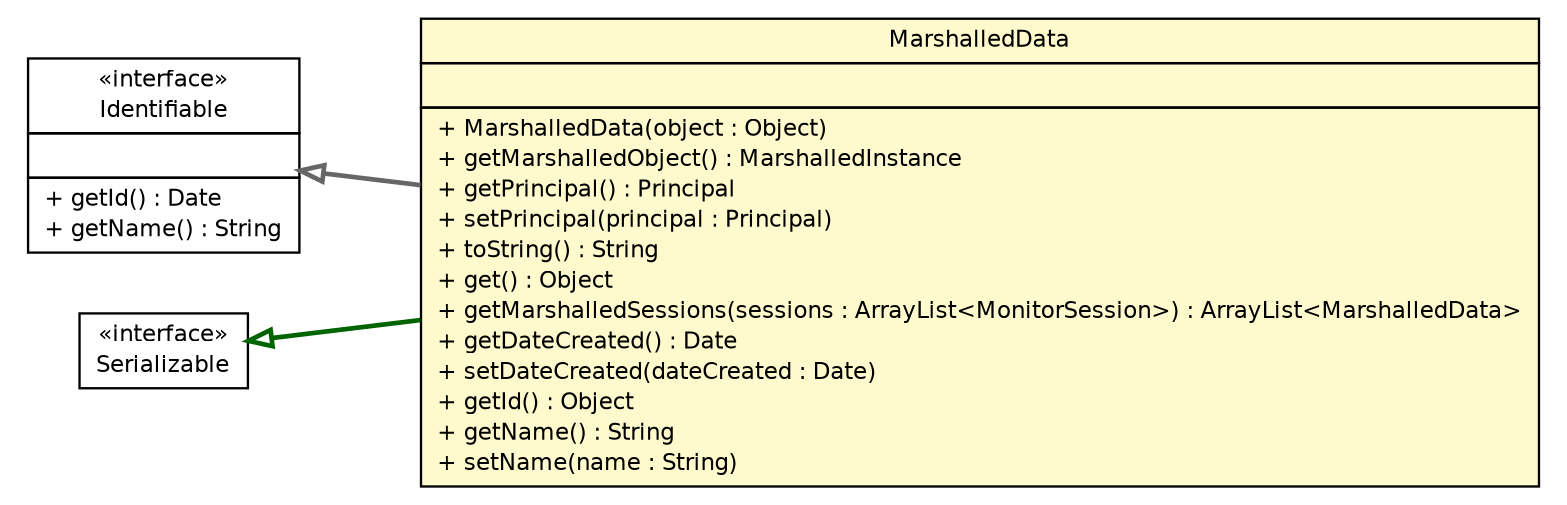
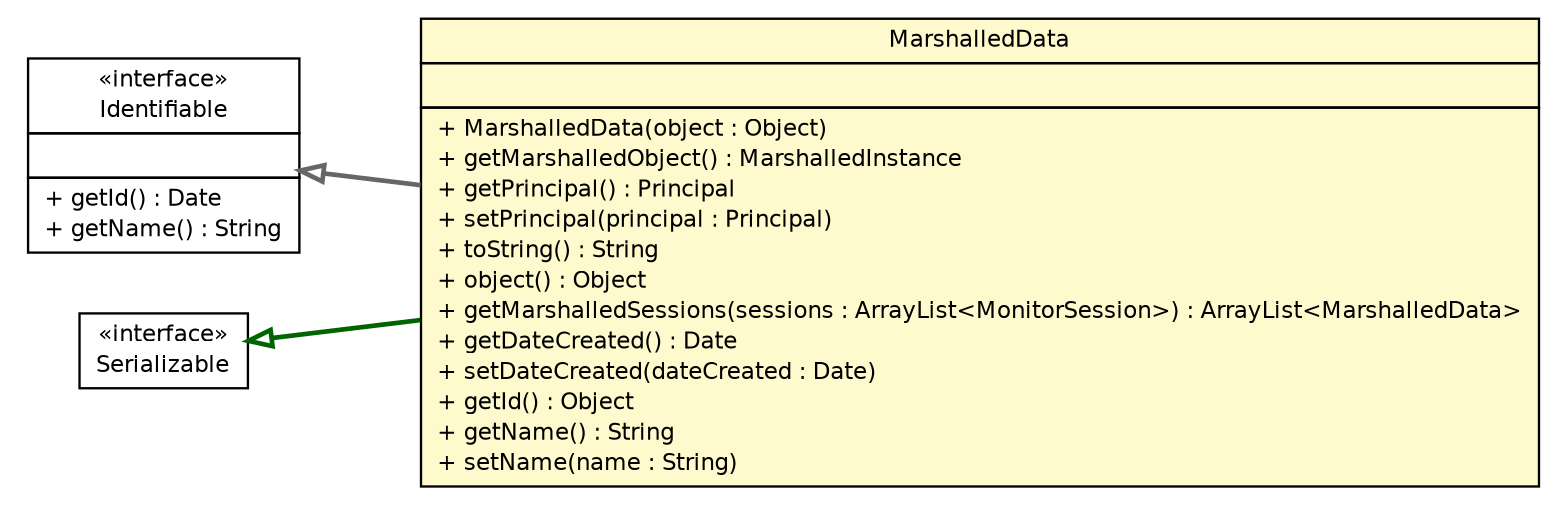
  digraph {
    nodesep=0.25
    rankdir=LR
    ranksep=0.5
    node [fontcolor=black fontname=Helvetica fontsize=10.0 shape=plaintext]
    edge [arrowtail=empty dir=back fontname=Helvetica fontsize=10 headport=p labelfontname=Helvetica labelfontsize=10 style=bold tailport=p]
    n1 [label=<<table title="sorcer.service.Identifiable" border="0" cellborder="1" cellspacing="0" cellpadding="2" port="p" href="../../../service/Identifiable.html"> 		<tr><td><table border="0" cellspacing="0" cellpadding="1"> <tr><td align="center" balign="center"> &#171;interface&#187; </td></tr> <tr><td align="center" balign="center"> Identifiable </td></tr> 		</table></td></tr> 		<tr><td><table border="0" cellspacing="0" cellpadding="1"> <tr><td align="left" balign="left">  </td></tr> 		</table></td></tr> 		<tr><td><table border="0" cellspacing="0" cellpadding="1"> <tr><td align="left" balign="left"> + getId() : Date </td></tr> <tr><td align="left" balign="left"> + getName() : String </td></tr> 		</table></td></tr> 		</table>>]
-   n2 [label=<<table title="sorcer.util.bdb.objects.MarshalledData" border="0" cellborder="1" cellspacing="0" cellpadding="2" port="p" bgcolor="lemonChiffon" href="./MarshalledData.html"> 		<tr><td><table border="0" cellspacing="0" cellpadding="1"> <tr><td align="center" balign="center"> MarshalledData </td></tr> 		</table></td></tr> 		<tr><td><table border="0" cellspacing="0" cellpadding="1"> <tr><td align="left" balign="left">  </td></tr> 		</table></td></tr> 		<tr><td><table border="0" cellspacing="0" cellpadding="1"> <tr><td align="left" balign="left"> + MarshalledData(object : Object) </td></tr> <tr><td align="left" balign="left"> + getMarshalledObject() : MarshalledInstance </td></tr> <tr><td align="left" balign="left"> + getPrincipal() : Principal </td></tr> <tr><td align="left" balign="left"> + setPrincipal(principal : Principal) </td></tr> <tr><td align="left" balign="left"> + toString() : String </td></tr> <tr><td align="left" balign="left"> + get() : Object </td></tr> <tr><td align="left" balign="left"> + getMarshalledSessions(sessions : ArrayList&lt;MonitorSession&gt;) : ArrayList&lt;MarshalledData&gt; </td></tr> <tr><td align="left" balign="left"> + getDateCreated() : Date </td></tr> <tr><td align="left" balign="left"> + setDateCreated(dateCreated : Date) </td></tr> <tr><td align="left" balign="left"> + getId() : Object </td></tr> <tr><td align="left" balign="left"> + getName() : String </td></tr> <tr><td align="left" balign="left"> + setName(name : String) </td></tr> 		</table></td></tr> 		</table>>]
+   n2 [label=<<table title="sorcer.util.bdb.objects.MarshalledData" border="0" cellborder="1" cellspacing="0" cellpadding="2" port="p" bgcolor="lemonChiffon" href="./MarshalledData.html"> 		<tr><td><table border="0" cellspacing="0" cellpadding="1"> <tr><td align="center" balign="center"> MarshalledData </td></tr> 		</table></td></tr> 		<tr><td><table border="0" cellspacing="0" cellpadding="1"> <tr><td align="left" balign="left">  </td></tr> 		</table></td></tr> 		<tr><td><table border="0" cellspacing="0" cellpadding="1"> <tr><td align="left" balign="left"> + MarshalledData(object : Object) </td></tr> <tr><td align="left" balign="left"> + getMarshalledObject() : MarshalledInstance </td></tr> <tr><td align="left" balign="left"> + getPrincipal() : Principal </td></tr> <tr><td align="left" balign="left"> + setPrincipal(principal : Principal) </td></tr> <tr><td align="left" balign="left"> + toString() : String </td></tr> <tr><td align="left" balign="left"> + object() : Object </td></tr> <tr><td align="left" balign="left"> + getMarshalledSessions(sessions : ArrayList&lt;MonitorSession&gt;) : ArrayList&lt;MarshalledData&gt; </td></tr> <tr><td align="left" balign="left"> + getDateCreated() : Date </td></tr> <tr><td align="left" balign="left"> + setDateCreated(dateCreated : Date) </td></tr> <tr><td align="left" balign="left"> + getId() : Object </td></tr> <tr><td align="left" balign="left"> + getName() : String </td></tr> <tr><td align="left" balign="left"> + setName(name : String) </td></tr> 		</table></td></tr> 		</table>>]
    n3 [label=<<table title="java.io.Serializable" border="0" cellborder="1" cellspacing="0" cellpadding="2" port="p" href="http://docs.oracle.com/javase/7/docs/api/java/io/Serializable.html"> 		<tr><td><table border="0" cellspacing="0" cellpadding="1"> <tr><td align="center" balign="center"> &#171;interface&#187; </td></tr> <tr><td align="center" balign="center"> Serializable </td></tr> 		</table></td></tr> 		</table>>]
    n1 -> n2 [color=gray40]
    n3 -> n2 [color=darkgreen]
  }
